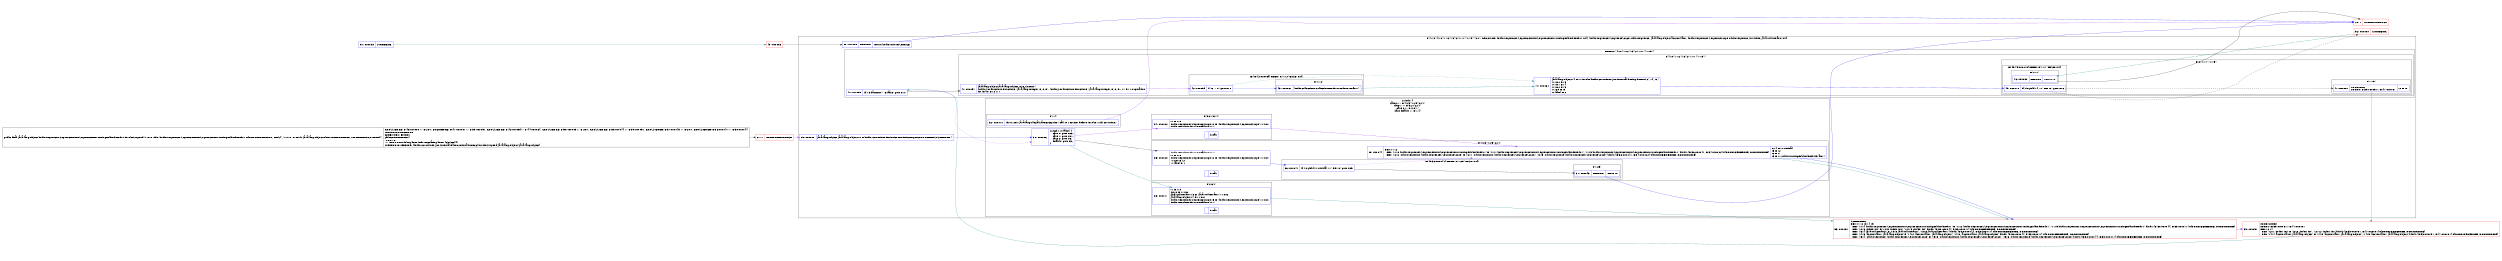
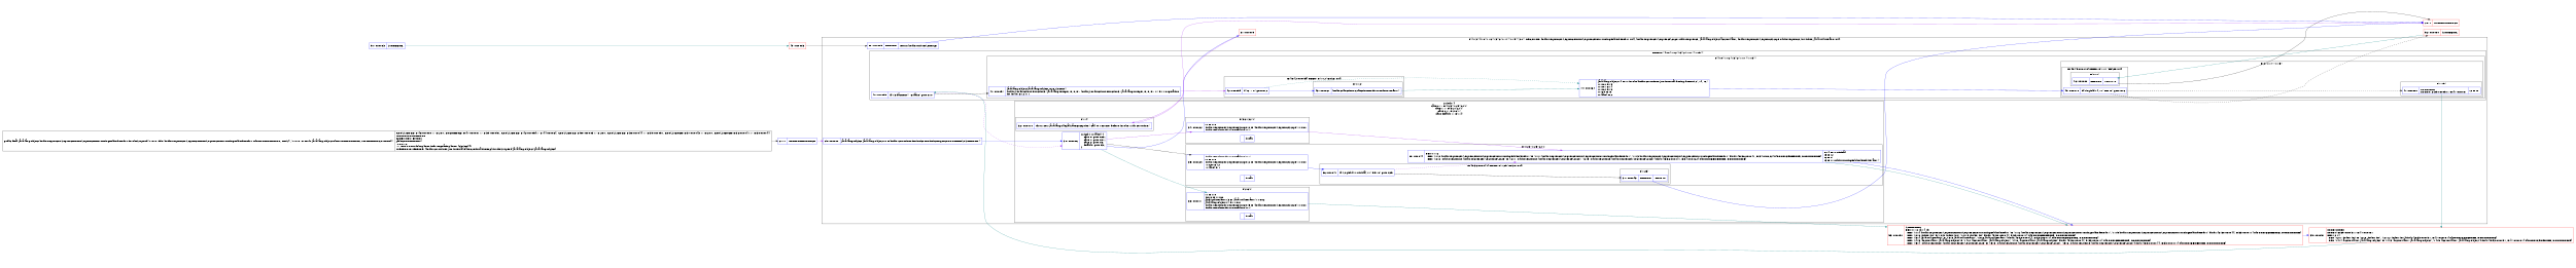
  digraph {
    rankdir=LR
    node [color=blue shape=record]
    edge [color=blue]
    n1 [label="{37\:\ 0x0043|RETURN\l|return r0\l}"]
    n2 [label="{36\:\ 0x0041|if (r2.yield(r1.$initial, r1) == r0) goto L25\l}"]
    n3 [label="{35\:\ 0x002b|kotlin.ResultKt.throwOnFailure(r11)\lr1 = r10\lkotlin.sequences.SequenceScope r2 = (kotlin.sequences.SequenceScope) r1.L$0\lr1.L$0 = r2\lr1.label = 1\l}"]
    n4 [label="{38\:\ 0x0044|PHI: r1 r2 \l  PHI: (r1v2 kotlin.sequences.SequencesKt___SequencesKt$runningFoldIndexed$1) = (r1v1 kotlin.sequences.SequencesKt___SequencesKt$runningFoldIndexed$1), (r1v3 kotlin.sequences.SequencesKt___SequencesKt$runningFoldIndexed$1) binds: [B:36:0x0041, B:34:0x0022] A[DONT_GENERATE, DONT_INLINE]\l  PHI: (r2v2 '$this$sequence' kotlin.sequences.SequenceScope) = (r2v1 '$this$sequence' kotlin.sequences.SequenceScope), (r2v5 '$this$sequence' kotlin.sequences.SequenceScope) binds: [B:36:0x0041, B:34:0x0022] A[DONT_GENERATE, DONT_INLINE]\l|R r4 = r1.$initial\lr5 = r2\lr2 = 0\lr3 = r1.$this_runningFoldIndexed.iterator()\l}"]
    n5 [label="{|break\l}"]
    n6 [label="{34\:\ 0x0022|r1 = r10\lkotlin.sequences.SequenceScope r2 = (kotlin.sequences.SequenceScope) r1.L$0\lkotlin.ResultKt.throwOnFailure(r11)\l}"]
    n7 [label="{|break\l}"]
    n8 [label="{33\:\ 0x0011|r1 = r10\lint r2 = r1.I$0\ljava.util.Iterator r3 = (java.util.Iterator) r1.L$2\ljava.lang.Object r4 = r1.L$1\lkotlin.sequences.SequenceScope r5 = (kotlin.sequences.SequenceScope) r1.L$0\lkotlin.ResultKt.throwOnFailure(r11)\l}"]
    n9 [label="{|break\l}"]
    n10 [label="{32\:\ 0x0010|throw new java.lang.IllegalStateException(\"call to 'resume' before 'invoke' with coroutine\")\l}"]
    n11 [label="{30\:\ 0x0006|switch(r10.label) \{\l    case 0: goto L23;\l    case 1: goto L21;\l    case 2: goto L6;\l    default: goto L3;\l\}\l}"]
    n12 [label="{43\:\ 0x0061|kotlin.collections.CollectionsKt.throwIndexOverflow()\l}"]
    n13 [label="{42\:\ 0x005f|if (r2 \< 0) goto L12\l}"]
    n14 [label="{46\:\ 0x0080|RETURN\l|return r0\l}"]
    n15 [label="{45\:\ 0x007e|if (r5.yield(r4, r1) == r0) goto L16\l}"]
    n16 [label="{47\:\ 0x0081|LOOP_END\lLOOP:0: B:39:0x0051\-\>B:47:0x0081\l|r2 = r8\l}"]
    n17 [label="{41\:\ 0x0057|java.lang.Object java.lang.Object r6 = r3.next()\lkotlin.jvm.functions.Function3\<java.lang.Integer, R, T, R\> kotlin.jvm.functions.Function3\<java.lang.Integer, R, T, R\> r7 = r1.$operation\lint int r8 = r2 + 1\l}"]
    n18 [label="{44\:\ 0x0064|java.lang.Object r4 = r7.invoke(kotlin.coroutines.jvm.internal.boxing.boxInt(r2), r4, r6)\lr1.L$0 = r5\lr1.L$1 = r4\lr1.L$2 = r3\lr1.I$0 = r8\lr1.label = 2\l}"]
    n19 [label="{40\:\ 0x0055|if (r3.hasNext() != false) goto L10\l}"]
    n20 [label="{29\:\ 0x0000|java.lang.Object java.lang.Object r0 = kotlin.coroutines.intrinsics.IntrinsicsKt.getCOROUTINE_SUSPENDED()\l}"]
    n21 [label="{50\:\ 0x0085|RETURN\l|return kotlin.Unit.INSTANCE\l}"]
    n22 [color=red label="{28\:\ ?|MTH_EXIT_BLOCK\l}"]
    n23 [color=red label="{53\:\ 0x0051|SYNTHETIC\lPHI: r1 r2 r3 r4 r5 \l  PHI: (r1v4 kotlin.sequences.SequencesKt___SequencesKt$runningFoldIndexed$1) = (r1v2 kotlin.sequences.SequencesKt___SequencesKt$runningFoldIndexed$1), (r1v5 kotlin.sequences.SequencesKt___SequencesKt$runningFoldIndexed$1) binds: [B:38:0x0044, B:33:0x0011] A[DONT_GENERATE, DONT_INLINE]\l  PHI: (r2v6 'index' int) = (r2v3 'index' int), (r2v13 'index' int) binds: [B:38:0x0044, B:33:0x0011] A[DONT_GENERATE, DONT_INLINE]\l  PHI: (r3v4 java.util.Iterator) = (r3v3 java.util.Iterator), (r3v6 java.util.Iterator) binds: [B:38:0x0044, B:33:0x0011] A[DONT_GENERATE, DONT_INLINE]\l  PHI: (r4v3 'accumulator' java.lang.Object) = (r4v2 'accumulator' java.lang.Object), (r4v6 'accumulator' java.lang.Object) binds: [B:38:0x0044, B:33:0x0011] A[DONT_GENERATE, DONT_INLINE]\l  PHI: (r5v4 '$this$sequence' kotlin.sequences.SequenceScope) = (r5v3 '$this$sequence' kotlin.sequences.SequenceScope), (r5v6 '$this$sequence' kotlin.sequences.SequenceScope) binds: [B:38:0x0044, B:33:0x0011] A[DONT_GENERATE, DONT_INLINE]\l}"]
+   n24 [color=red label="{31\:\ 0x0009}"]
    n25 [color=red label="{52\:\ 0x0080|SYNTHETIC\l}"]
    n26 [color=red label="{39\:\ 0x0051|LOOP_START\lLOOP:0: B:39:0x0051\-\>B:47:0x0081\lPHI: r2 r4 \l  PHI: (r2v7 'index' int) = (r2v6 'index' int), (r2v12 'index' int) binds: [B:53:0x0051, B:47:0x0081] A[DONT_GENERATE, DONT_INLINE]\l  PHI: (r4v4 'accumulator' java.lang.Object) = (r4v3 'accumulator' java.lang.Object), (r4v5 'accumulator' java.lang.Object) binds: [B:53:0x0051, B:47:0x0081] A[DONT_GENERATE, DONT_INLINE]\l}"]
    n27 [label="{51\:\ 0x0083|SYNTHETIC\l}"]
    n28 [color=red label="{49\:\ 0x0083}"]
-   n29 [color=red label="{27\:\ ?|MTH_ENTER_BLOCK\l}"]
+   n29 [label="{27\:\ ?|MTH_ENTER_BLOCK\l}"]
    n30 [label="{public final java.lang.Object kotlin.sequences.SequencesKt___SequencesKt$runningFoldIndexed$1.invokeSuspend((r10v0 'this' kotlin.sequences.SequencesKt___SequencesKt$runningFoldIndexed$1 A[IMMUTABLE_TYPE, THIS]), (r11v0 '$result' java.lang.Object A[IMMUTABLE_TYPE, METHOD_ARGUMENT]))  | CROSS_EDGE: B:46:0x0080 \-\> B:28:?, BACK_EDGE: B:47:0x0081 \-\> B:39:0x0051, CROSS_EDGE: B:42:0x005f \-\> B:44:0x0064, CROSS_EDGE: B:50:0x0085 \-\> B:28:?, CROSS_EDGE: B:38:0x0044 \-\> B:39:0x0051, CROSS_EDGE: B:37:0x0043 \-\> B:28:?, CROSS_EDGE: B:36:0x0041 \-\> B:38:0x0044\lINLINE_NOT_NEEDED\lTYPE_VARS: EMPTY\lJadxCommentsAttr\{\l DEBUG: \l \-\> Don't trust debug lines info. Repeating lines: [2313=4]\}\lMETHOD_OVERRIDE: [kotlin.coroutines.jvm.internal.BaseContinuationImpl.invokeSuspend(java.lang.Object):java.lang.Object]\l}" color=""]
    subgraph cluster_1 {
      label="R(4:1|2|(4:10|(1:12)|13|(2:(1:17)|(1:15)))|20) | DECL_VAR: kotlin.sequences.SequencesKt___SequencesKt$runningFoldIndexed$1 null, kotlin.sequences.SequenceScope $this$sequence, java.lang.Object accumulator, kotlin.sequences.SequenceScope $this$sequence, int index, java.util.Iterator null\l"
      n20
      n21
      subgraph cluster_2 {
        label="Switch: 4\n case 0 -> R(4:23|(1:25)|22|1)\n case 1 -> R(3:21|22|1)\n case 2 -> R(2:6|1)\n case default -> R(1:4)"
        n11
        subgraph cluster_3 {
          label="R(4:23|(1:25)|22|1)"
          n3
          n4
          n5
          subgraph cluster_4 {
            label="IF [B:36:0x0041] THEN: R(1:25) ELSE: null"
            n2
            subgraph cluster_5 {
              label="R(1:25)"
              n1
            }
          }
        }
        subgraph cluster_6 {
          label="R(3:21|22|1)"
          n6
          n7
        }
        subgraph cluster_7 {
          label="R(2:6|1)"
          n8
          n9
        }
        subgraph cluster_8 {
          label="R(1:4)"
          n10
        }
      }
      subgraph cluster_9 {
        label="LOOP:0: (4:10|(1:12)|13|(2:(1:17)|(1:15)))"
        n19
        subgraph cluster_10 {
          label="R(4:10|(1:12)|13|(2:(1:17)|(1:15)))"
          n17
          n18
          subgraph cluster_11 {
            label="IF [B:42:0x005f] THEN: R(1:12) ELSE: null"
            n13
            subgraph cluster_12 {
              label="R(1:12)"
              n12
            }
          }
          subgraph cluster_13 {
            label="R(2:(1:17)|(1:15))"
            subgraph cluster_14 {
              label="IF [B:45:0x007e] THEN: R(1:17) ELSE: null"
              n15
              subgraph cluster_15 {
                label="R(1:17)"
                n14
              }
            }
            subgraph cluster_16 {
              label="R(1:15)"
              n16
            }
          }
        }
      }
    }
    n1 -> n22
    n2 -> n1 [color=black]
    n2 -> n4 [color=purple style=dashed]
    n3 -> n2
    n4 -> n23 [color=teal]
    n4 -> n23
    n6 -> n4 [color=purple]
    n8 -> n23 [color=teal]
    n10 -> n22 [color=purple]
    n11 -> n3 [color=black]
    n11 -> n6 [color=purple]
    n11 -> n8 [color=teal]
+   n11 -> n24
    n12 -> n18 [color=teal]
    n13 -> n12
    n13 -> n18 [color=teal style=dashed]
    n14 -> n22 [color=black]
    n15 -> n16 [color=black style=dashed]
    n15 -> n25 [color=black style=dashed]
    n16 -> n26 [color=teal]
    n17 -> n13 [color=purple]
    n18 -> n15
    n19 -> n11 [color=purple style=dashed]
    n19 -> n17 [color=black]
    n20 -> n11
    n21 -> n22
    n23 -> n26
+   n24 -> n10 [color=purple]
    n25 -> n14 [color=teal]
    n26 -> n19 [color=teal]
    n27 -> n28 [color=teal]
    n28 -> n21 [color=black]
    n29 -> n20 [color=purple]
    n30 -> n29 [color=black]
  }
